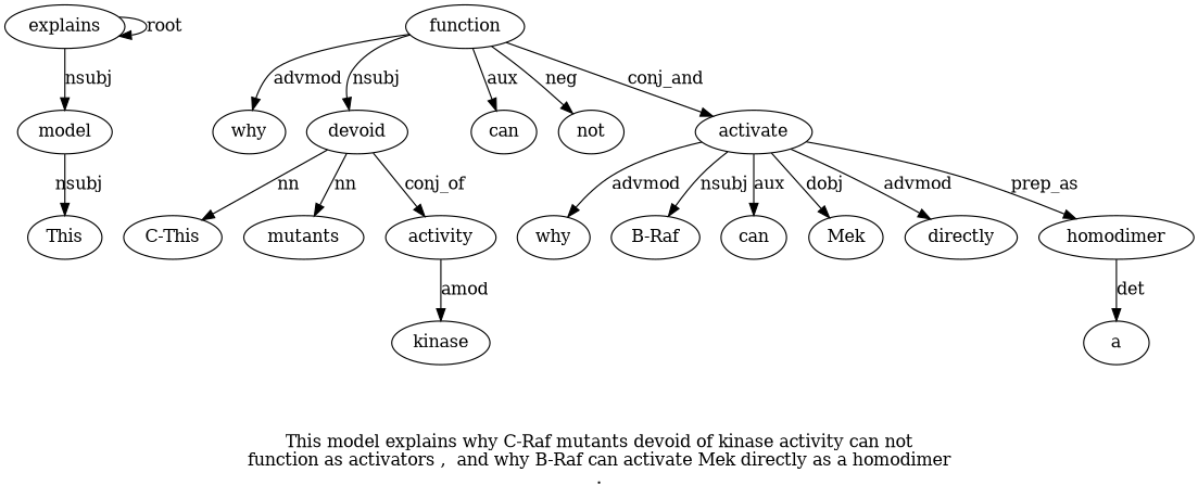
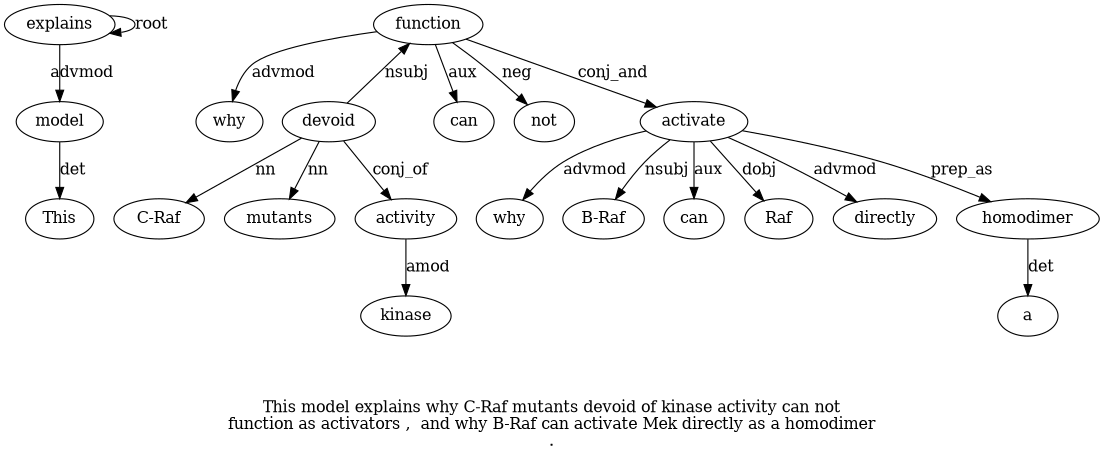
  digraph {
    label="This model explains why C-Raf mutants devoid of kinase activity can not\nfunction as activators ,  and why B-Raf can activate Mek directly as a homodimer\n."
    node [fillcolor=white style=filled]
    n1 [label=model]
    n2 [label=This]
    n3 [label=explains]
    n4 [label=function]
    n5 [label=why]
    n6 [label=devoid]
    n7 [label=can]
    n8 [label=not]
    n9 [label=activate]
-   n10 [label="C-This"]
+   n10 [label="C-Raf"]
    n11 [label=mutants]
    n12 [label=activity]
    n13 [label=why]
    n14 [label="B-Raf"]
    n15 [label=can]
-   n16 [label=Mek]
+   n16 [label=Raf]
    n17 [label=directly]
    n18 [label=homodimer]
    n19 [label=kinase]
    n20 [label=a]
-   n1 -> n2 [label=nsubj]
-   n3 -> n1 [label=nsubj]
+   n1 -> n2 [label=det]
+   n3 -> n1 [label=advmod]
    n3 -> n3 [label=root]
    n4 -> n5 [label=advmod]
-   n4 -> n6 [label=nsubj]
+   n6 -> n4 [label=nsubj]
    n4 -> n7 [label=aux]
    n4 -> n8 [label=neg]
    n4 -> n9 [label=conj_and]
    n6 -> n10 [label=nn]
    n6 -> n11 [label=nn]
    n6 -> n12 [label=conj_of]
    n9 -> n13 [label=advmod]
    n9 -> n14 [label=nsubj]
    n9 -> n15 [label=aux]
    n9 -> n16 [label=dobj]
    n9 -> n17 [label=advmod]
    n9 -> n18 [label=prep_as]
    n12 -> n19 [label=amod]
    n18 -> n20 [label=det]
  }
